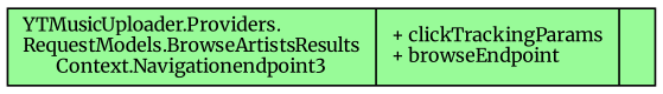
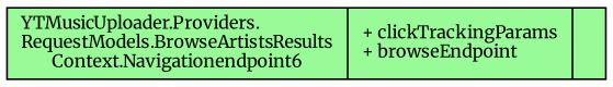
  digraph {
    rankdir=LR
    fontname=Merriweather
-   n1 [color=black fillcolor=palegreen fontcolor=black fontname=Merriweather fontsize=10 height=0.2 label="{YTMusicUploader.Providers.\lRequestModels.BrowseArtistsResults\lContext.Navigationendpoint3\n|+ clickTrackingParams\l+ browseEndpoint\l|}" shape=record style=filled width=0.4]
+   n1 [color=black fillcolor=palegreen fontcolor=black fontname=Merriweather fontsize=10 height=0.2 label="{YTMusicUploader.Providers.\lRequestModels.BrowseArtistsResults\lContext.Navigationendpoint6\n|+ clickTrackingParams\l+ browseEndpoint\l|}" shape=record style=filled width=0.4]
  }
